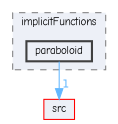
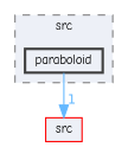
  digraph {
    compound=true
    fontname="Comic Neue"
    node [fillcolor="#edf0f7" fontname="Comic Neue" fontsize=10 shape=box]
    n1 [color=grey25 height=0.2 label=paraboloid style="filled,bold" width=0.4]
    n2 [color=red height=0.2 label=src style=filled width=0.4]
    subgraph cluster_1 {
      bgcolor="#edf0f7"
      fontsize=10
-     label=implicitFunctions
+     label=src
      pencolor=grey50
      style="filled,dashed"
      n1
    }
    n1 -> n2 [color=steelblue1 fontcolor=steelblue1 fontname="Comic Neue" fontsize=10 headlabel=1 labeldistance=1.5 labelfontname=Helvetica labelfontsize=10]
  }
